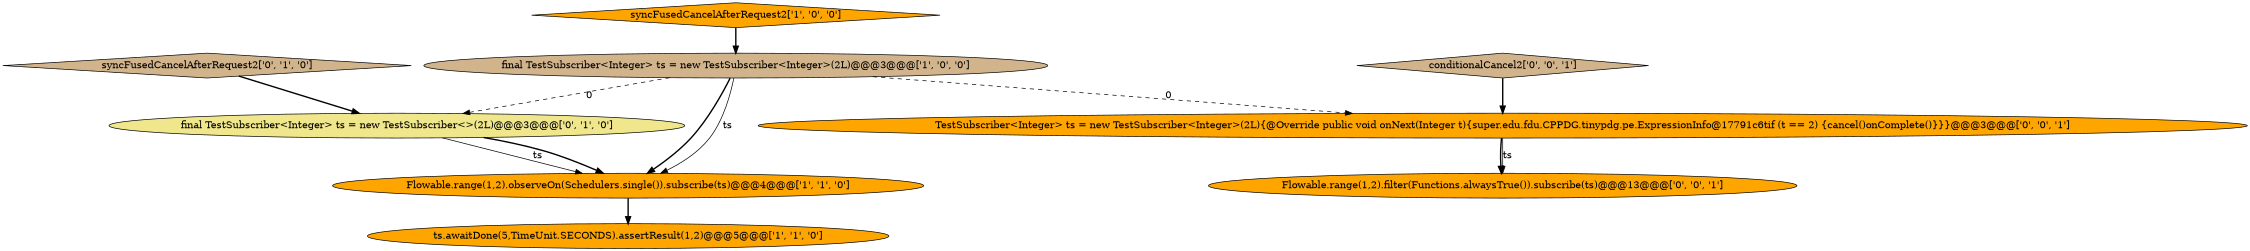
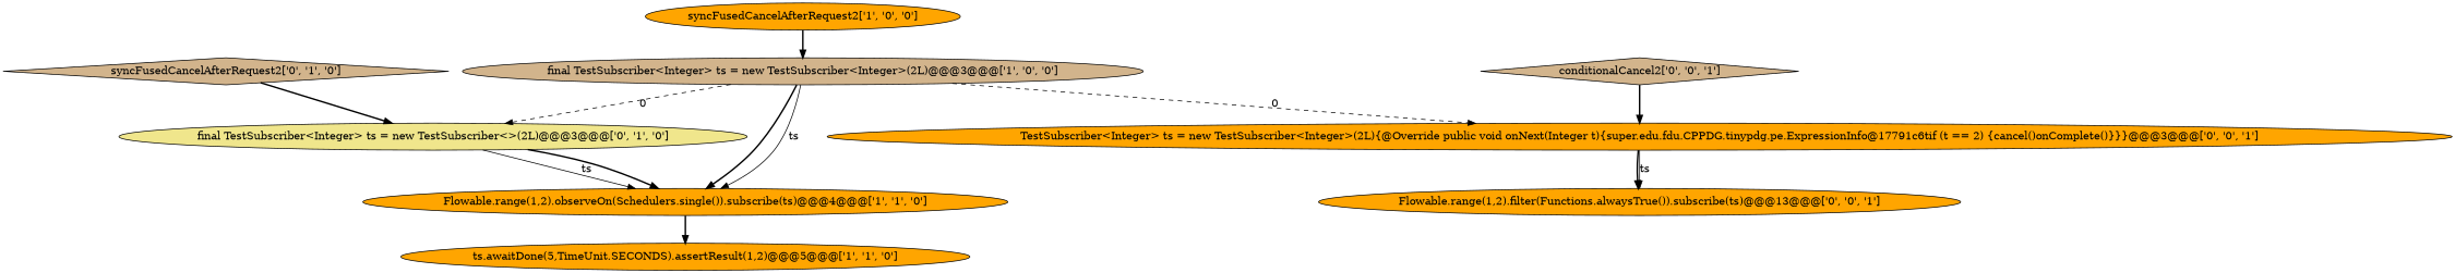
  digraph {
    node [fillcolor=orange shape=ellipse style=filled]
    edge [style=bold]
    n1 [fillcolor=tan label="syncFusedCancelAfterRequest2['0', '1', '0']" shape=diamond]
    n2 [fillcolor=khaki label="final TestSubscriber<Integer> ts = new TestSubscriber<>(2L)@@@3@@@['0', '1', '0']"]
    n3 [label="Flowable.range(1,2).observeOn(Schedulers.single()).subscribe(ts)@@@4@@@['1', '1', '0']"]
    n4 [label="ts.awaitDone(5,TimeUnit.SECONDS).assertResult(1,2)@@@5@@@['1', '1', '0']"]
    n5 [fillcolor=tan label="final TestSubscriber<Integer> ts = new TestSubscriber<Integer>(2L)@@@3@@@['1', '0', '0']"]
    n6 [label="TestSubscriber<Integer> ts = new TestSubscriber<Integer>(2L){@Override public void onNext(Integer t){super.edu.fdu.CPPDG.tinypdg.pe.ExpressionInfo@17791c6tif (t == 2) {cancel()onComplete()}}}@@@3@@@['0', '0', '1']"]
    n7 [label="Flowable.range(1,2).filter(Functions.alwaysTrue()).subscribe(ts)@@@13@@@['0', '0', '1']"]
    n8 [fillcolor=tan label="conditionalCancel2['0', '0', '1']" shape=diamond]
-   n9 [label="syncFusedCancelAfterRequest2['1', '0', '0']" shape=diamond]
+   n9 [label="syncFusedCancelAfterRequest2['1', '0', '0']"]
    n1 -> n2
    n2 -> n3 [label=ts style=solid]
    n2 -> n3
    n3 -> n4
    n5 -> n2 [label=0 style=dashed]
    n5 -> n3
    n5 -> n3 [label=ts style=solid]
    n5 -> n6 [label=0 style=dashed]
    n6 -> n7
    n6 -> n7 [label=ts style=solid]
    n8 -> n6
    n9 -> n5
  }
